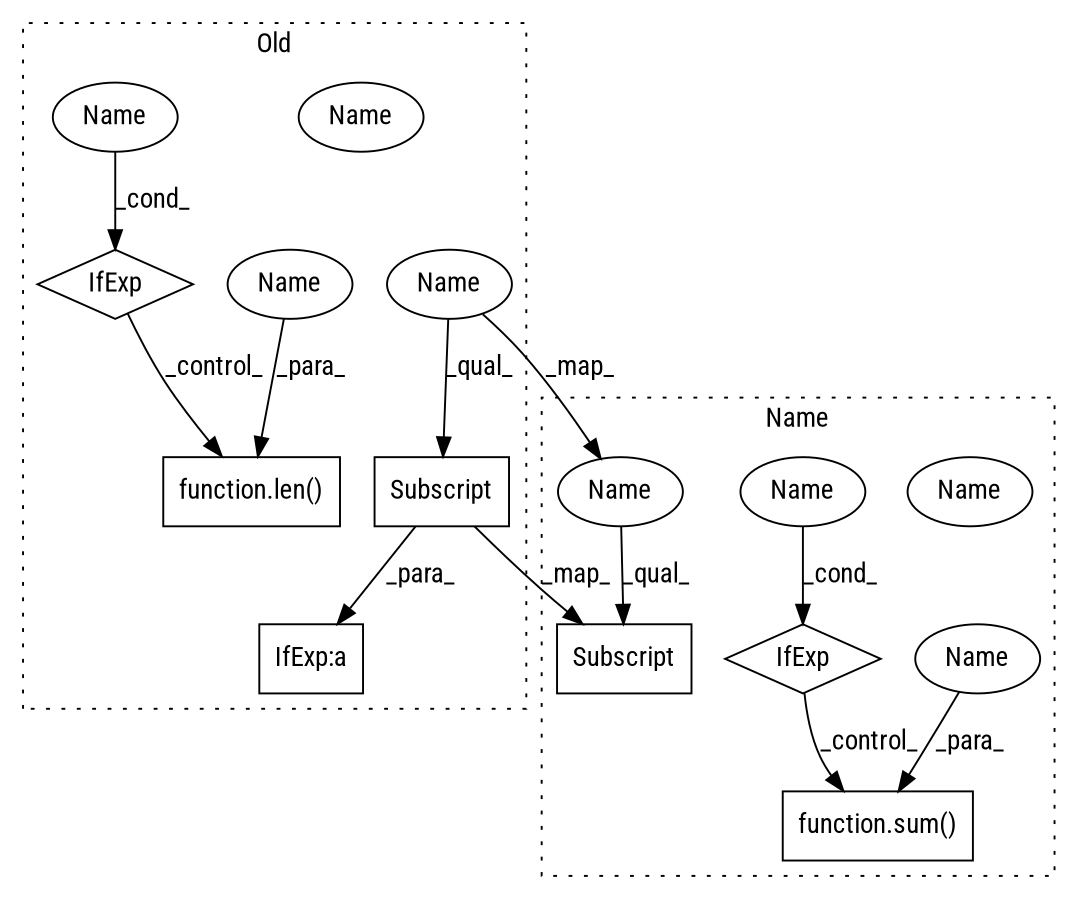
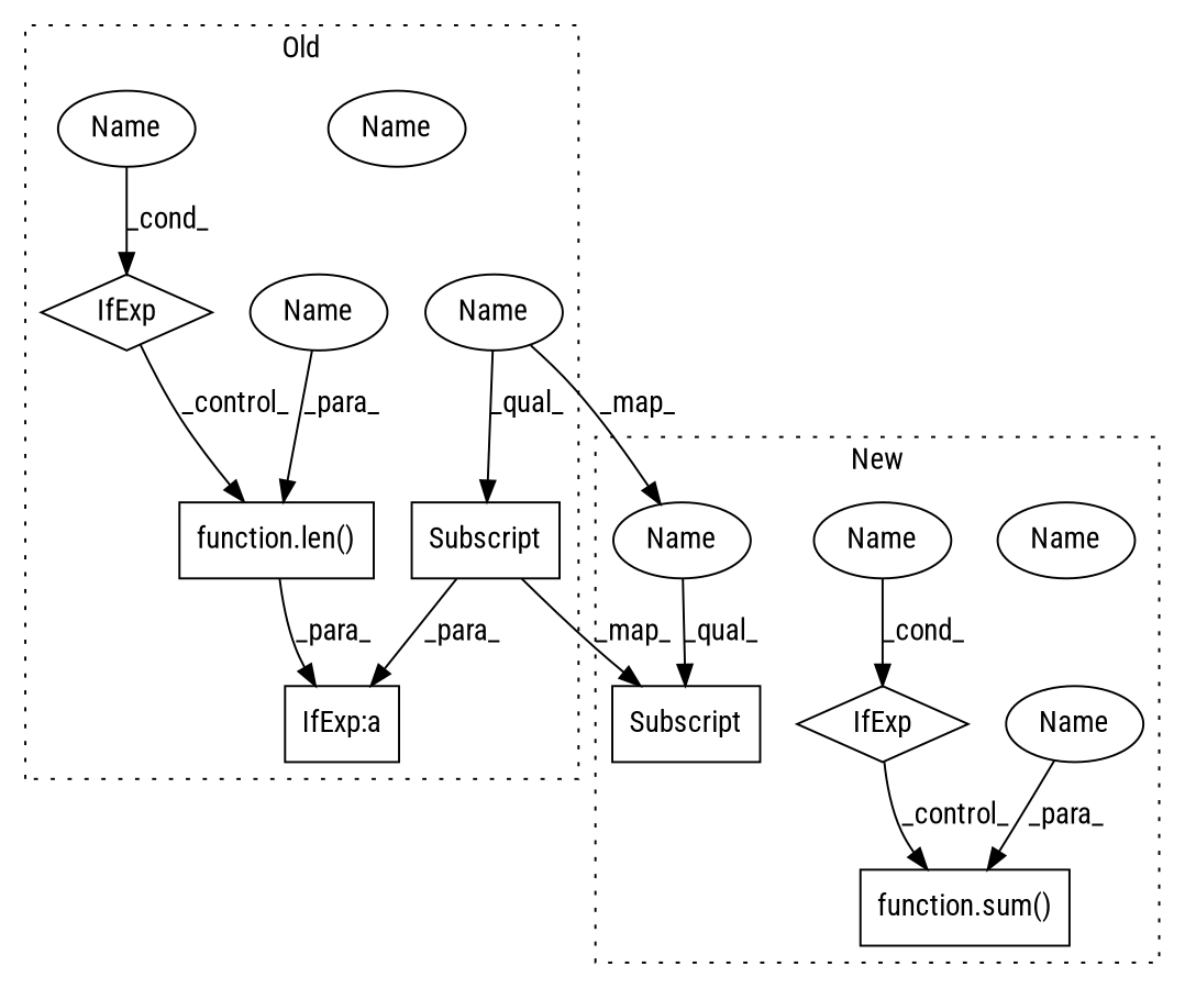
  digraph {
    fontname="Roboto Condensed"
    node [a=87 fontname="Roboto Condensed" l=13 s=1481 shape=ellipse]
    edge [fontname="Roboto Condensed"]
    n1 [a=75 l="4,1" label="function.len()" s="1461,1476" shape=box]
    n2 [a=82 l=3 label="IfExp:a" s=1457 shape=box]
    n3 [a=51 l="4,6" label=IfExp s="1477,1494" shape=diamond]
    n4 [label=Name]
    n5 [a=63 l="15,0" label=Subscript s="1442,0" shape=box]
    n6 [l=11 label=Name s=1442]
    n7 [l=11 label=Name s=1465]
    n8 [label=Name]
    n9 [a=75 l="4,1" label="function.sum()" s="1442,1457" shape=box]
    n10 [a=51 l="4,6" label=IfExp s="1458,1475" shape=diamond]
    n11 [label=Name s=1462]
    n12 [a=63 l="15,0" label=Subscript s="1481,0" shape=box]
    n13 [l=11 label=Name s=1446]
    n14 [l=11 label=Name]
    n15 [label=Name s=1462]
    subgraph cluster_1 {
      label=Old
      style=dotted
      n1
      n2
      n3
      n4
      n5
      n6
      n7
      n8
    }
    subgraph cluster_2 {
-     label=Name
+     label=New
      style=dotted
      n9
      n10
      n11
      n12
      n13
      n14
      n15
    }
+   n1 -> n2 [label=_para_]
    n3 -> n1 [label=_control_]
    n5 -> n2 [label=_para_]
    n5 -> n12 [label=_map_]
    n6 -> n5 [label=_qual_]
    n6 -> n14 [label=_map_]
    n7 -> n1 [label=_para_]
    n8 -> n3 [label=_cond_]
    n10 -> n9 [label=_control_]
    n13 -> n9 [label=_para_]
    n14 -> n12 [label=_qual_]
    n15 -> n10 [label=_cond_]
  }
